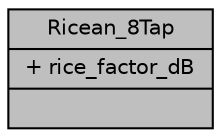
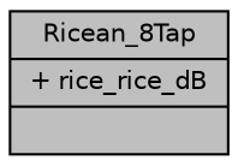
  digraph {
-   n1 [color=black fillcolor=grey75 fontcolor=black fontname=Helvetica fontsize=10 height=0.2 label="{Ricean_8Tap\n|+ rice_factor_dB\l|}" shape=record style=filled width=0.4]
+   n1 [color=black fillcolor=grey75 fontcolor=black fontname=Helvetica fontsize=10 height=0.2 label="{Ricean_8Tap\n|+ rice_rice_dB\l|}" shape=record style=filled width=0.4]
  }
